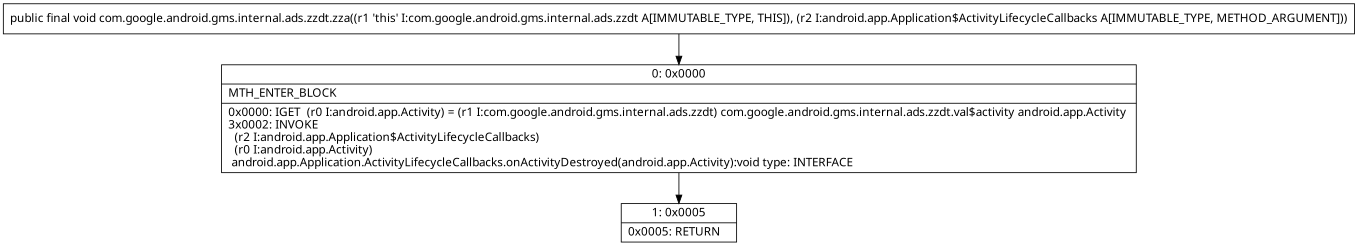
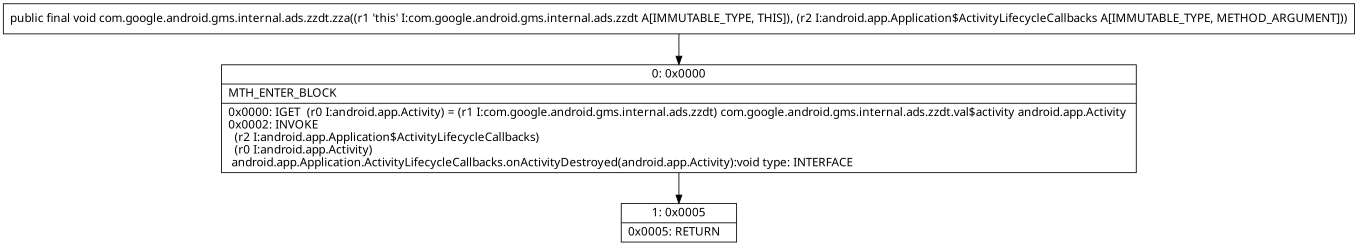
  digraph {
    fontname="Noto Sans"
    node [shape=record fontname="Noto Sans"]
    edge [fontname="Noto Sans"]
-   n1 [label="{0\:\ 0x0000|MTH_ENTER_BLOCK\l|0x0000: IGET  (r0 I:android.app.Activity) = (r1 I:com.google.android.gms.internal.ads.zzdt) com.google.android.gms.internal.ads.zzdt.val$activity android.app.Activity \l3x0002: INVOKE  \l  (r2 I:android.app.Application$ActivityLifecycleCallbacks)\l  (r0 I:android.app.Activity)\l android.app.Application.ActivityLifecycleCallbacks.onActivityDestroyed(android.app.Activity):void type: INTERFACE \l}"]
+   n1 [label="{0\:\ 0x0000|MTH_ENTER_BLOCK\l|0x0000: IGET  (r0 I:android.app.Activity) = (r1 I:com.google.android.gms.internal.ads.zzdt) com.google.android.gms.internal.ads.zzdt.val$activity android.app.Activity \l0x0002: INVOKE  \l  (r2 I:android.app.Application$ActivityLifecycleCallbacks)\l  (r0 I:android.app.Activity)\l android.app.Application.ActivityLifecycleCallbacks.onActivityDestroyed(android.app.Activity):void type: INTERFACE \l}"]
    n2 [label="{1\:\ 0x0005|0x0005: RETURN   \l}"]
    n3 [label="{public final void com.google.android.gms.internal.ads.zzdt.zza((r1 'this' I:com.google.android.gms.internal.ads.zzdt A[IMMUTABLE_TYPE, THIS]), (r2 I:android.app.Application$ActivityLifecycleCallbacks A[IMMUTABLE_TYPE, METHOD_ARGUMENT])) }"]
    n1 -> n2
    n3 -> n1
  }
